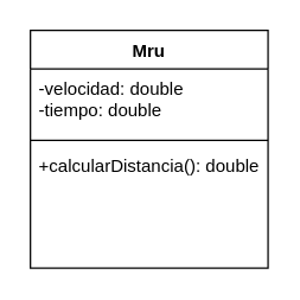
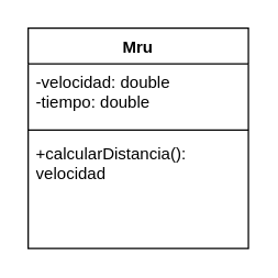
  <mxCell id="0" />
  <mxCell id="1" parent="0" />
  <mxCell id="2" value="Mru" style="swimlane;fontStyle=1;align=center;verticalAlign=top;childLayout=stackLayout;horizontal=1;startSize=26;horizontalStack=0;resizeParent=1;resizeParentMax=0;resizeLast=0;collapsible=1;marginBottom=0;whiteSpace=wrap;html=1;" parent="1" vertex="1"><mxGeometry x="20" y="20" width="160" height="160" as="geometry" /></mxCell>
  <mxCell id="3" value="-velocidad: double&lt;div&gt;-tiempo: double&lt;/div&gt;&lt;div&gt;&lt;br&gt;&lt;/div&gt;" style="text;strokeColor=none;fillColor=none;align=left;verticalAlign=top;spacingLeft=4;spacingRight=4;overflow=hidden;rotatable=0;points=[[0,0.5],[1,0.5]];portConstraint=eastwest;whiteSpace=wrap;html=1;" parent="2" vertex="1"><mxGeometry y="26" width="160" height="44" as="geometry" /></mxCell>
  <mxCell id="4" value="" style="line;strokeWidth=1;fillColor=none;align=left;verticalAlign=middle;spacingTop=-1;spacingLeft=3;spacingRight=3;rotatable=0;labelPosition=right;points=[];portConstraint=eastwest;strokeColor=inherit;" parent="2" vertex="1"><mxGeometry y="70" width="160" height="8" as="geometry" /></mxCell>
- <mxCell id="5" value="&lt;div&gt;+calcularDistancia(): double&lt;/div&gt;" style="text;strokeColor=none;fillColor=none;align=left;verticalAlign=top;spacingLeft=4;spacingRight=4;overflow=hidden;rotatable=0;points=[[0,0.5],[1,0.5]];portConstraint=eastwest;whiteSpace=wrap;html=1;" parent="2" vertex="1"><mxGeometry y="78" width="160" height="82" as="geometry" /></mxCell>
+ <mxCell id="5" value="&lt;div&gt;+calcularDistancia(): velocidad&lt;/div&gt;" style="text;strokeColor=none;fillColor=none;align=left;verticalAlign=top;spacingLeft=4;spacingRight=4;overflow=hidden;rotatable=0;points=[[0,0.5],[1,0.5]];portConstraint=eastwest;whiteSpace=wrap;html=1;" parent="2" vertex="1"><mxGeometry y="78" width="160" height="82" as="geometry" /></mxCell>
